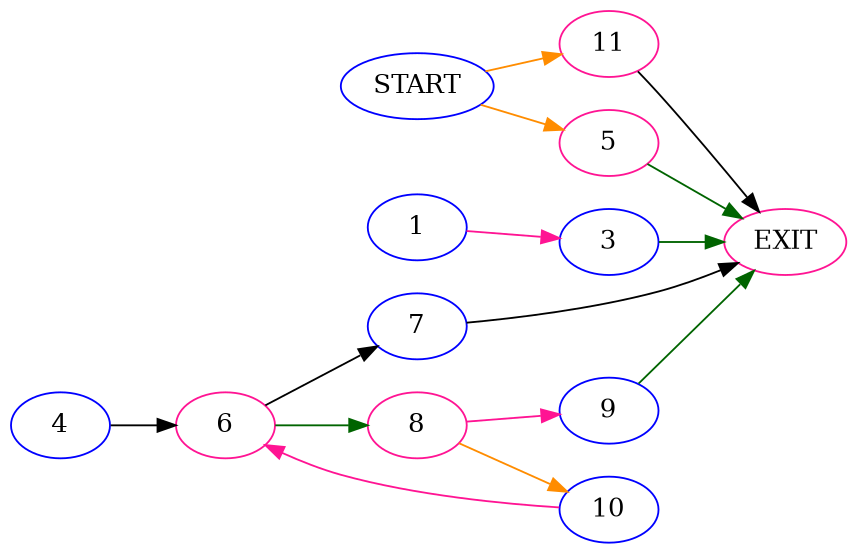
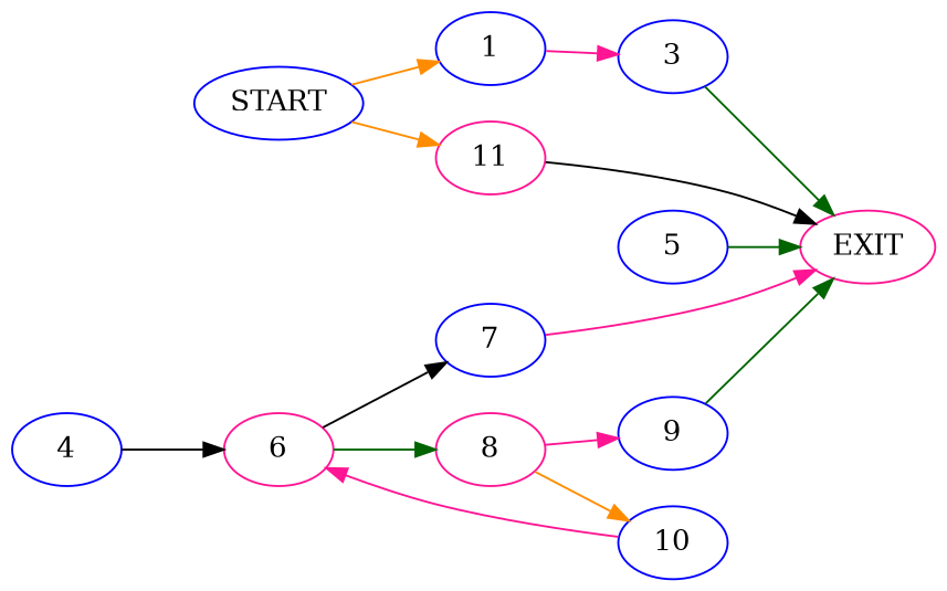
  digraph {
    fontname="DejaVu Serif"
    rankdir=LR
    node [color=blue fontname="DejaVu Serif"]
    edge [color=black fontname="DejaVu Serif"]
    n1 [label=START]
    1
    11 [color=deeppink]
    3
    n5 [color=deeppink label=EXIT]
    6 [color=deeppink]
    4
-   5 [color=deeppink]
+   5
    7
    8 [color=deeppink]
    9
    10
-   n1 -> 5 [color=darkorange]
+   n1 -> 1 [color=darkorange]
    n1 -> 11 [color=darkorange]
    1 -> 3 [color=deeppink]
    11 -> n5
    3 -> n5 [color=darkgreen]
    6 -> 7
    6 -> 8 [color=darkgreen]
    4 -> 6
    5 -> n5 [color=darkgreen]
-   7 -> n5
+   7 -> n5 [color=deeppink]
    8 -> 9 [color=deeppink]
    8 -> 10 [color=darkorange]
    9 -> n5 [color=darkgreen]
    10 -> 6 [color=deeppink]
  }
